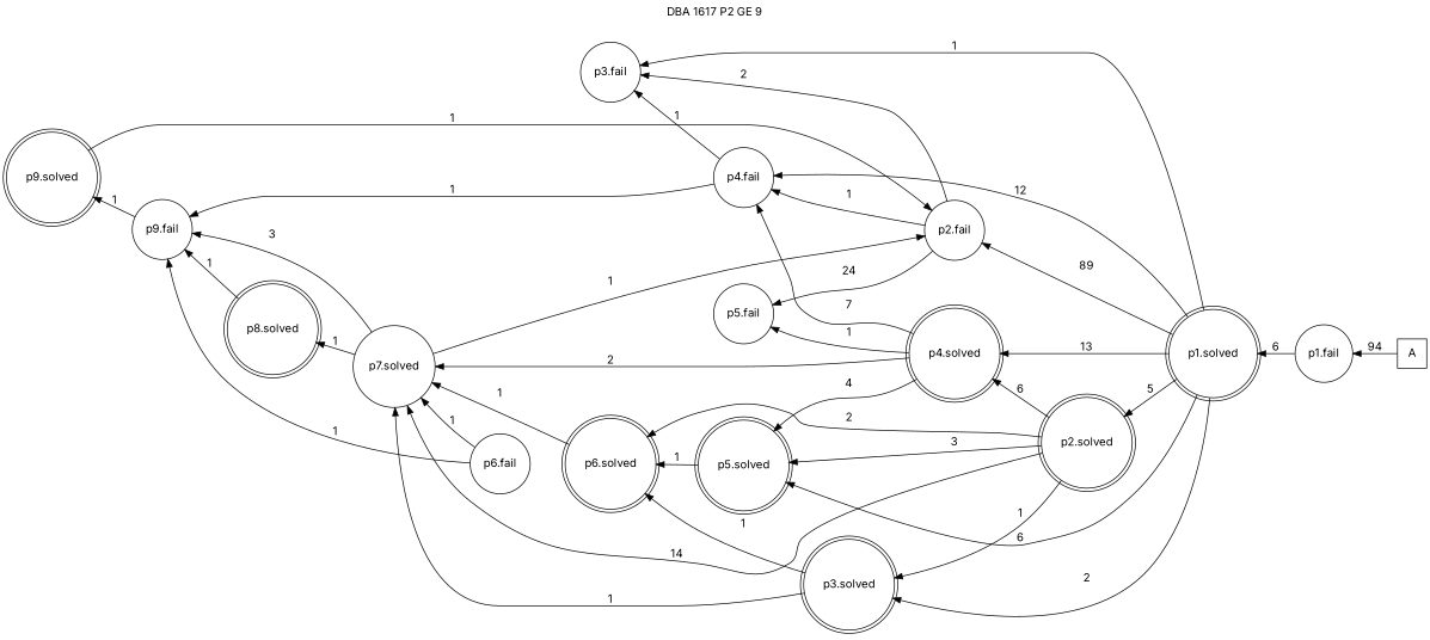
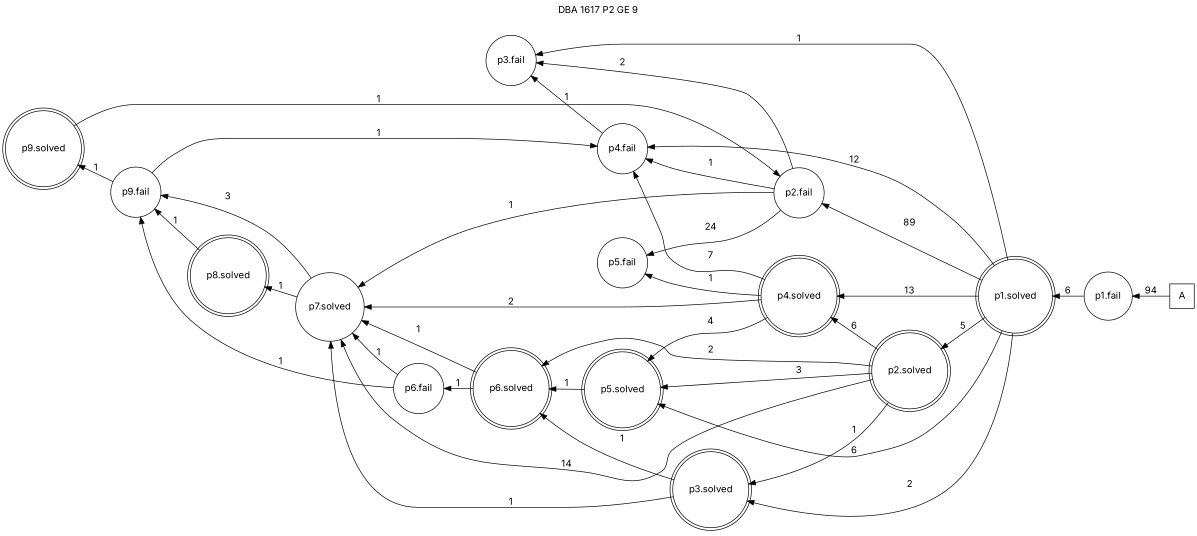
  digraph {
    fontname=Inter
    label=" DBA 1617 P2 GE 9 "
    labelloc=tl
    rankdir=RL
    node [fontname=Inter shape=circle]
    edge [fontname=Inter]
    n1 [label=A shape=square]
    n2 [label="p1.fail"]
    n3 [label="p1.solved" shape=doublecircle]
    n4 [label="p2.fail"]
    n5 [label="p3.fail"]
    n6 [label="p4.fail"]
    n7 [label="p2.solved" shape=doublecircle]
    n8 [label="p3.solved" shape=doublecircle]
    n9 [label="p4.solved" shape=doublecircle]
    n10 [label="p5.solved" shape=doublecircle]
    n11 [label="p5.fail"]
    n12 [label="p6.solved" shape=doublecircle]
    n13 [label="p7.solved"]
    n14 [label="p6.fail"]
    n15 [label="p8.solved" shape=doublecircle]
    n16 [label="p9.fail"]
    n17 [label="p9.solved" shape=doublecircle]
    n1 -> n2 [label=94]
    n2 -> n3 [label=6]
    n3 -> n4 [label=89]
    n3 -> n5 [label=1]
    n3 -> n6 [label=12]
    n3 -> n7 [label=5]
    n3 -> n8 [label=2]
    n3 -> n9 [label=13]
    n3 -> n10 [label=6]
    n4 -> n5 [label=2]
    n4 -> n6 [label=1]
    n4 -> n11 [label=24]
    n6 -> n5 [label=1]
    n7 -> n8 [label=1]
    n7 -> n9 [label=6]
    n7 -> n10 [label=3]
    n7 -> n12 [label=2]
    n7 -> n13 [label=14]
    n8 -> n12 [label=1]
    n8 -> n13 [label=1]
    n9 -> n6 [label=7]
    n9 -> n10 [label=4]
    n9 -> n11 [label=1]
    n9 -> n13 [label=2]
    n10 -> n12 [label=1]
    n12 -> n13 [label=1]
-   n13 -> n4 [label=1]
+   n12 -> n14 [label=1]
+   n4 -> n13 [label=1]
    n13 -> n15 [label=1]
    n13 -> n16 [label=3]
    n14 -> n13 [label=1]
    n14 -> n16 [label=1]
    n15 -> n16 [label=1]
-   n6 -> n16 [label=1]
+   n16 -> n6 [label=1]
    n16 -> n17 [label=1]
    n17 -> n4 [label=1]
  }
